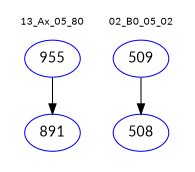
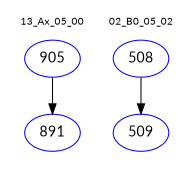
  digraph {
    fontname=Lato
    node [color=blue fontname=Lato]
    edge [color=black fontname=Lato]
-   n1 [label=955]
+   n1 [label=905]
    n2 [label=891]
    n3 [label=509]
    n4 [label=508]
    subgraph cluster_1 {
      color=white
      fontsize=10
-     label="13_Ax_05_80"
+     label="13_Ax_05_00"
      n1
      n2
    }
    subgraph cluster_2 {
      color=white
      fontsize=10
      label="02_B0_05_02"
      n3
      n4
    }
    n1 -> n2
-   n3 -> n4
+   n4 -> n3
  }
